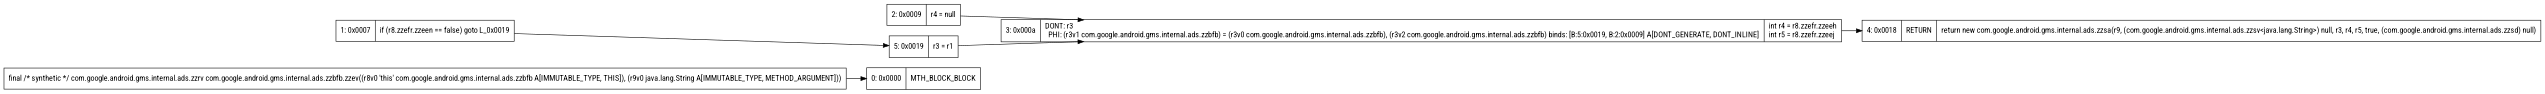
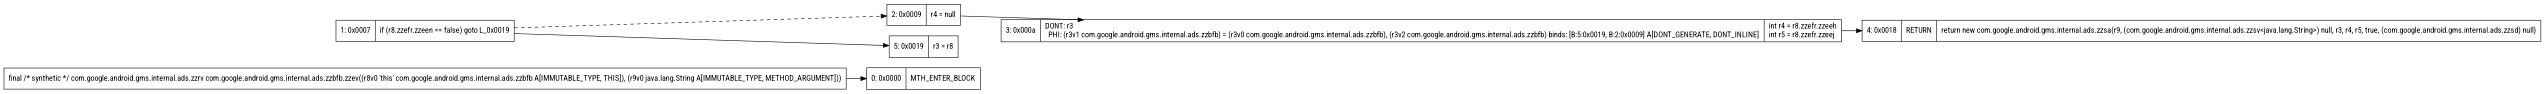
  digraph {
    fontname="Roboto Condensed"
    rankdir=LR
    node [fontname="Roboto Condensed" shape=record]
    edge [fontname="Roboto Condensed"]
-   n1 [label="{0\:\ 0x0000|MTH_BLOCK_BLOCK\l}"]
+   n1 [label="{0\:\ 0x0000|MTH_ENTER_BLOCK\l}"]
    n2 [label="{1\:\ 0x0007|if (r8.zzefr.zzeen == false) goto L_0x0019\l}"]
    n3 [label="{2\:\ 0x0009|r4 = null\l}"]
-   n4 [label="{5\:\ 0x0019|r3 = r1\l}"]
+   n4 [label="{5\:\ 0x0019|r3 = r8\l}"]
    n5 [label="{3\:\ 0x000a|DONT: r3 \l  PHI: (r3v1 com.google.android.gms.internal.ads.zzbfb) = (r3v0 com.google.android.gms.internal.ads.zzbfb), (r3v2 com.google.android.gms.internal.ads.zzbfb) binds: [B:5:0x0019, B:2:0x0009] A[DONT_GENERATE, DONT_INLINE]\l|int r4 = r8.zzefr.zzeeh\lint r5 = r8.zzefr.zzeej\l}"]
    n6 [label="{4\:\ 0x0018|RETURN\l|return new com.google.android.gms.internal.ads.zzsa(r9, (com.google.android.gms.internal.ads.zzsv\<java.lang.String\>) null, r3, r4, r5, true, (com.google.android.gms.internal.ads.zzsd) null)\l}"]
    n7 [label="{final \/* synthetic *\/ com.google.android.gms.internal.ads.zzrv com.google.android.gms.internal.ads.zzbfb.zzev((r8v0 'this' com.google.android.gms.internal.ads.zzbfb A[IMMUTABLE_TYPE, THIS]), (r9v0 java.lang.String A[IMMUTABLE_TYPE, METHOD_ARGUMENT])) }"]
+   n2 -> n3 [style=dashed]
    n2 -> n4
    n3 -> n5
-   n4 -> n5
    n5 -> n6
    n7 -> n1
  }
